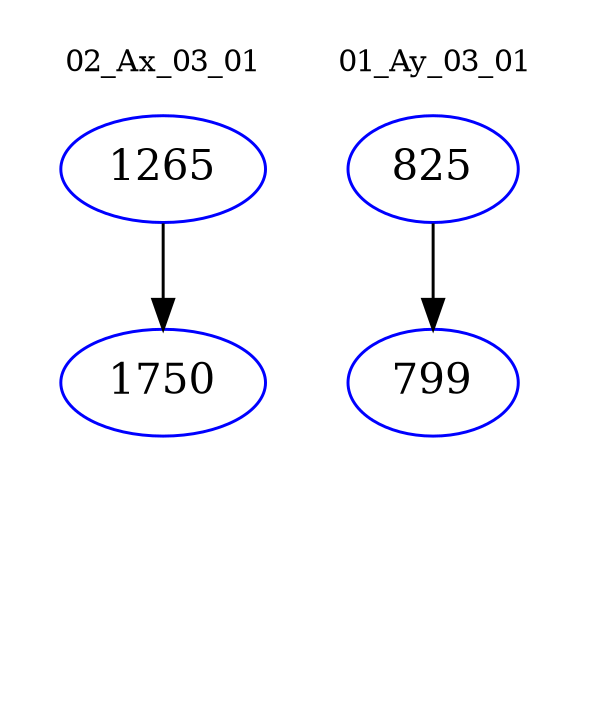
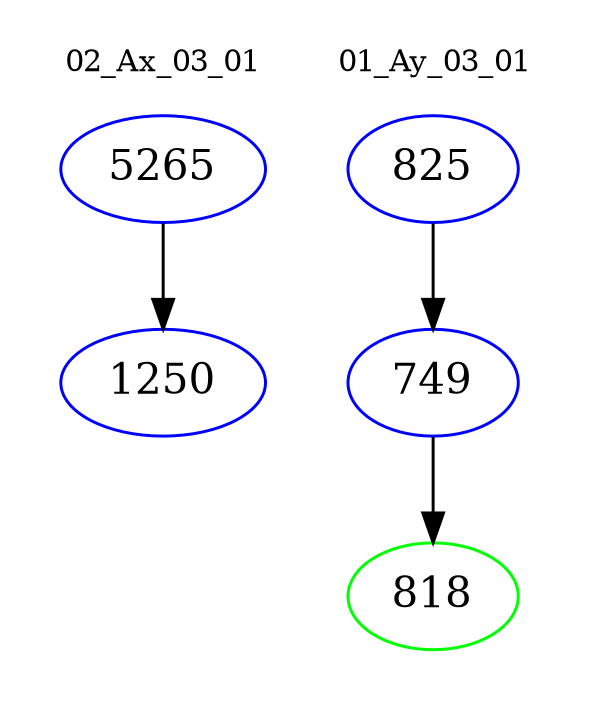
  digraph {
    node [color=blue]
    edge [color=black]
-   n1 [label=1265]
-   n2 [label=1750]
+   n1 [label=5265]
+   n2 [label=1250]
    n3 [label=825]
-   n4 [label=799]
+   n4 [label=749]
+   n5 [color=green label=818]
    subgraph cluster_1 {
      color=white
      fontsize=10
      label="02_Ax_03_01"
      n1
      n2
    }
    subgraph cluster_2 {
      color=white
      fontsize=10
      label="01_Ay_03_01"
      n3
      n4
+     n5
    }
    n1 -> n2
    n3 -> n4
+   n4 -> n5
  }
